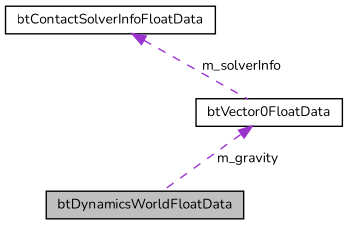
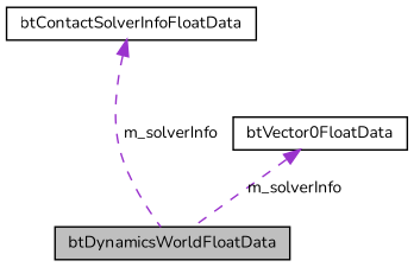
  digraph {
    fontname=Nunito
    node [color=black fillcolor=white fontname=Nunito fontsize=10 shape=record style=filled]
    edge [color=darkorchid3 dir=back fontname=Nunito fontsize=10 labelfontname=Helvetica labelfontsize=10 style=dashed]
    n1 [fillcolor=grey75 fontcolor=black height=0.2 label=btDynamicsWorldFloatData width=0.4]
    n2 [height=0.2 label=btVector0FloatData width=0.4]
    n3 [height=0.2 label=btContactSolverInfoFloatData width=0.4]
-   n2 -> n1 [label=" m_gravity"]
-   n3 -> n2 [label=" m_solverInfo"]
+   n2 -> n1 [label=" m_solverInfo"]
+   n3 -> n1 [label=" m_solverInfo"]
  }
